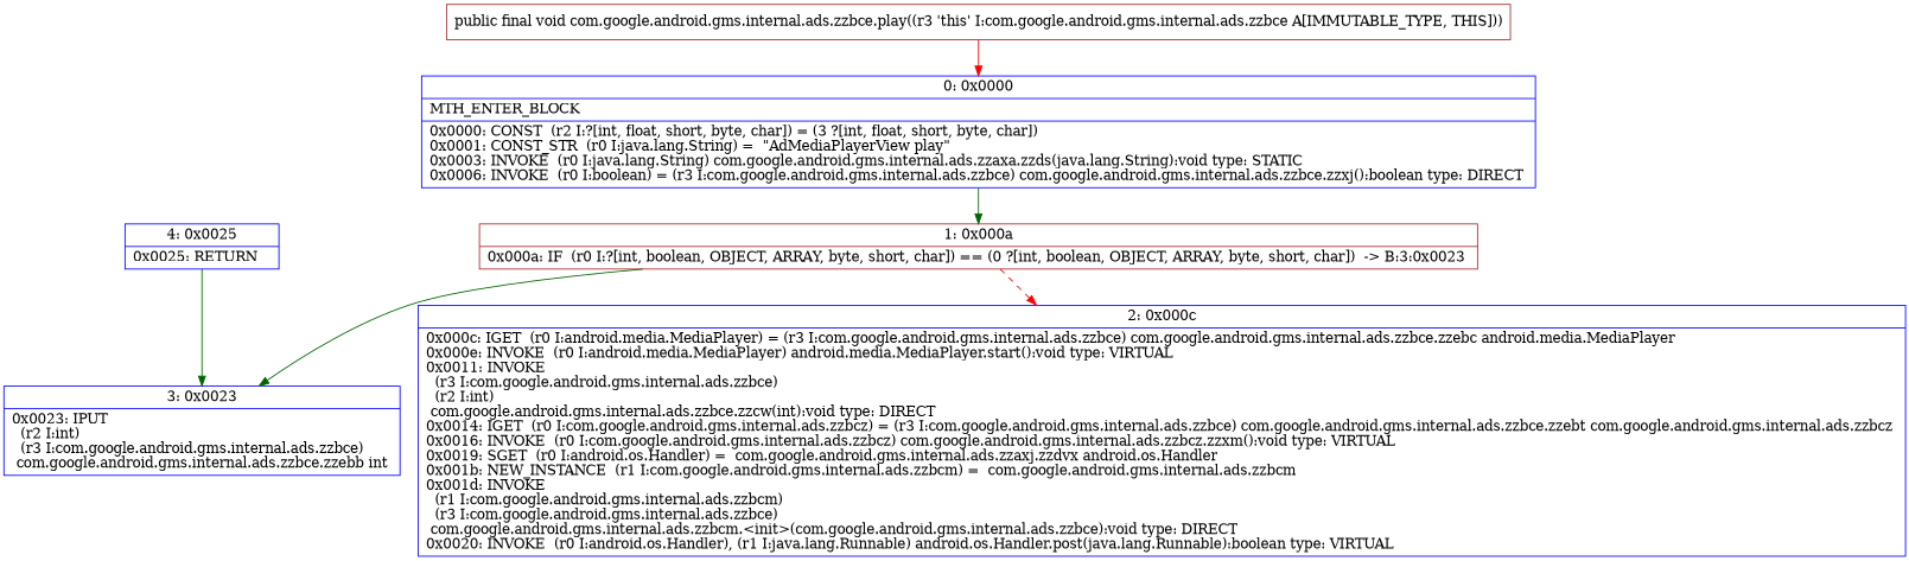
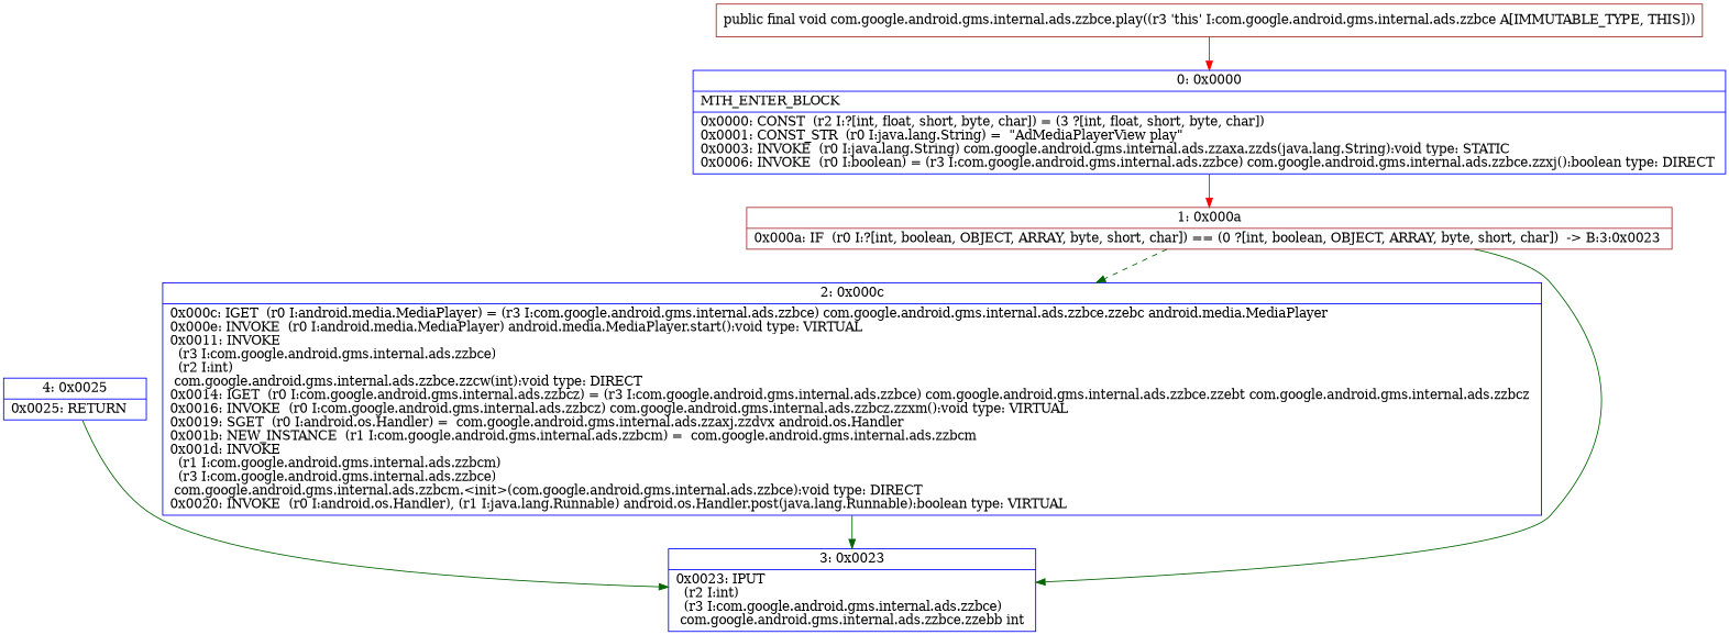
  digraph {
    node [color=blue shape=record]
    edge [color=darkgreen]
    n1 [label="{0\:\ 0x0000|MTH_ENTER_BLOCK\l|0x0000: CONST  (r2 I:?[int, float, short, byte, char]) = (3 ?[int, float, short, byte, char]) \l0x0001: CONST_STR  (r0 I:java.lang.String) =  \"AdMediaPlayerView play\" \l0x0003: INVOKE  (r0 I:java.lang.String) com.google.android.gms.internal.ads.zzaxa.zzds(java.lang.String):void type: STATIC \l0x0006: INVOKE  (r0 I:boolean) = (r3 I:com.google.android.gms.internal.ads.zzbce) com.google.android.gms.internal.ads.zzbce.zzxj():boolean type: DIRECT \l}"]
    n2 [color=brown label="{1\:\ 0x000a|0x000a: IF  (r0 I:?[int, boolean, OBJECT, ARRAY, byte, short, char]) == (0 ?[int, boolean, OBJECT, ARRAY, byte, short, char])  \-\> B:3:0x0023 \l}"]
    n3 [label="{2\:\ 0x000c|0x000c: IGET  (r0 I:android.media.MediaPlayer) = (r3 I:com.google.android.gms.internal.ads.zzbce) com.google.android.gms.internal.ads.zzbce.zzebc android.media.MediaPlayer \l0x000e: INVOKE  (r0 I:android.media.MediaPlayer) android.media.MediaPlayer.start():void type: VIRTUAL \l0x0011: INVOKE  \l  (r3 I:com.google.android.gms.internal.ads.zzbce)\l  (r2 I:int)\l com.google.android.gms.internal.ads.zzbce.zzcw(int):void type: DIRECT \l0x0014: IGET  (r0 I:com.google.android.gms.internal.ads.zzbcz) = (r3 I:com.google.android.gms.internal.ads.zzbce) com.google.android.gms.internal.ads.zzbce.zzebt com.google.android.gms.internal.ads.zzbcz \l0x0016: INVOKE  (r0 I:com.google.android.gms.internal.ads.zzbcz) com.google.android.gms.internal.ads.zzbcz.zzxm():void type: VIRTUAL \l0x0019: SGET  (r0 I:android.os.Handler) =  com.google.android.gms.internal.ads.zzaxj.zzdvx android.os.Handler \l0x001b: NEW_INSTANCE  (r1 I:com.google.android.gms.internal.ads.zzbcm) =  com.google.android.gms.internal.ads.zzbcm \l0x001d: INVOKE  \l  (r1 I:com.google.android.gms.internal.ads.zzbcm)\l  (r3 I:com.google.android.gms.internal.ads.zzbce)\l com.google.android.gms.internal.ads.zzbcm.\<init\>(com.google.android.gms.internal.ads.zzbce):void type: DIRECT \l0x0020: INVOKE  (r0 I:android.os.Handler), (r1 I:java.lang.Runnable) android.os.Handler.post(java.lang.Runnable):boolean type: VIRTUAL \l}"]
    n4 [label="{3\:\ 0x0023|0x0023: IPUT  \l  (r2 I:int)\l  (r3 I:com.google.android.gms.internal.ads.zzbce)\l com.google.android.gms.internal.ads.zzbce.zzebb int \l}"]
    n5 [label="{4\:\ 0x0025|0x0025: RETURN   \l}"]
    n6 [color=brown label="{public final void com.google.android.gms.internal.ads.zzbce.play((r3 'this' I:com.google.android.gms.internal.ads.zzbce A[IMMUTABLE_TYPE, THIS])) }"]
-   n1 -> n2
-   n2 -> n3 [color=red style=dashed]
+   n1 -> n2 [color=red]
+   n2 -> n3 [style=dashed]
    n2 -> n4
+   n3 -> n4
    n5 -> n4
    n6 -> n1 [color=red]
  }
